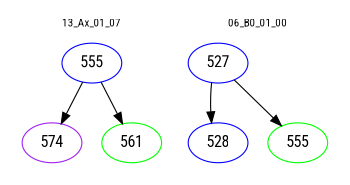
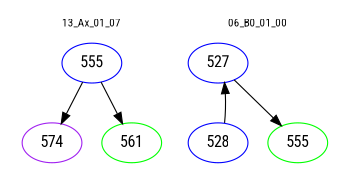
  digraph {
    fontname="Roboto Condensed"
    node [color=blue fontname="Roboto Condensed"]
    edge [color=black fontname="Roboto Condensed"]
    n1 [label=555]
    n2 [color=purple label=574]
    n3 [color=green label=561]
    n4 [label=527]
    n5 [label=528]
    n6 [color=green label=555]
    subgraph cluster_1 {
      color=white
      fontsize=10
      label="13_Ax_01_07"
      n1
      n2
      n3
    }
    subgraph cluster_2 {
      color=white
      fontsize=10
      label="06_B0_01_00"
      n4
      n5
      n6
    }
    n1 -> n2
    n1 -> n3
-   n4 -> n5
+   n5 -> n4
    n4 -> n6
  }
